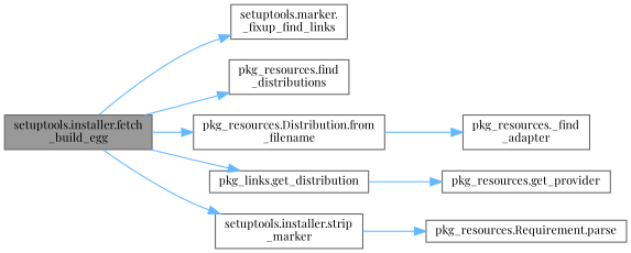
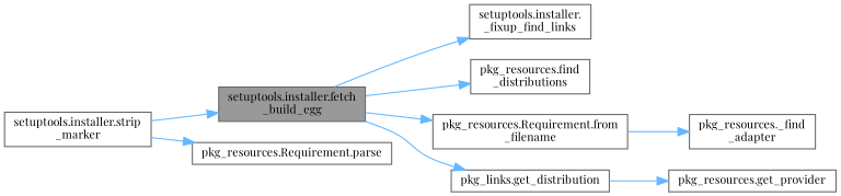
  digraph {
    fontname="Playfair Display"
    rankdir=LR
    node [color=grey40 fillcolor=white fontname="Playfair Display" fontsize=10 shape=box style=filled]
    edge [color=steelblue1 fontname="Playfair Display" fontsize=10 labelfontname=Helvetica labelfontsize=10 style=solid]
    n1 [color=gray40 fillcolor=grey60 fontcolor=black height=0.2 label="setuptools.installer.fetch\l_build_egg" width=0.4]
-   n2 [height=0.2 label="setuptools.marker.\l_fixup_find_links" width=0.4]
+   n2 [height=0.2 label="setuptools.installer.\l_fixup_find_links" width=0.4]
    n3 [height=0.2 label="pkg_resources.find\l_distributions" width=0.4]
-   n4 [height=0.2 label="pkg_resources.Distribution.from\l_filename" width=0.4]
+   n4 [height=0.2 label="pkg_resources.Requirement.from\l_filename" width=0.4]
    n5 [height=0.2 label="pkg_links.get_distribution" width=0.4]
    n6 [height=0.2 label="setuptools.installer.strip\l_marker" width=0.4]
    n7 [height=0.2 label="pkg_resources._find\l_adapter" width=0.4]
    n8 [height=0.2 label="pkg_resources.get_provider" width=0.4]
    n9 [height=0.2 label="pkg_resources.Requirement.parse" width=0.4]
    n1 -> n2
    n1 -> n3
    n1 -> n4
    n1 -> n5
-   n1 -> n6
+   n6 -> n1
    n4 -> n7
    n5 -> n8
    n6 -> n9
  }
